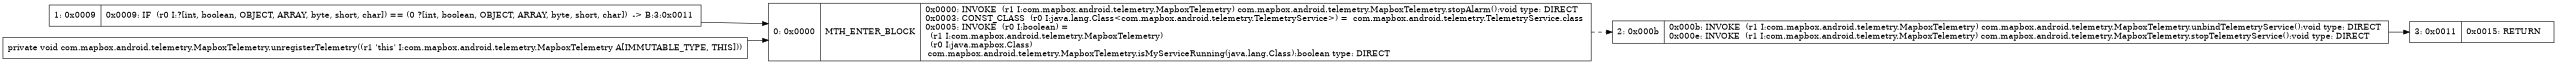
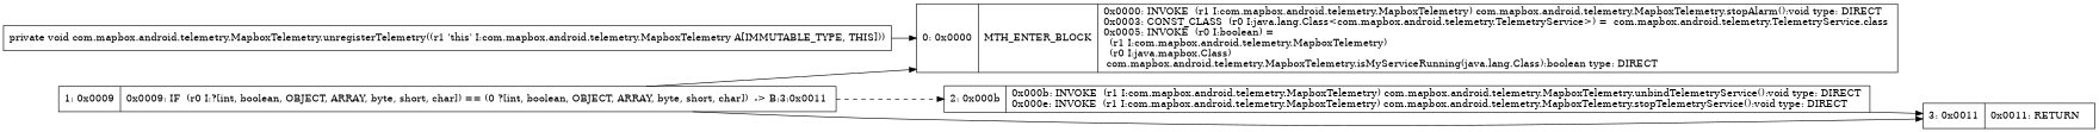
  digraph {
    rankdir=LR
    node [shape=record]
    n1 [label="{0\:\ 0x0000|MTH_ENTER_BLOCK\l|0x0000: INVOKE  (r1 I:com.mapbox.android.telemetry.MapboxTelemetry) com.mapbox.android.telemetry.MapboxTelemetry.stopAlarm():void type: DIRECT \l0x0003: CONST_CLASS  (r0 I:java.lang.Class\<com.mapbox.android.telemetry.TelemetryService\>) =  com.mapbox.android.telemetry.TelemetryService.class \l0x0005: INVOKE  (r0 I:boolean) = \l  (r1 I:com.mapbox.android.telemetry.MapboxTelemetry)\l  (r0 I:java.mapbox.Class)\l com.mapbox.android.telemetry.MapboxTelemetry.isMyServiceRunning(java.lang.Class):boolean type: DIRECT \l}"]
    n2 [label="{1\:\ 0x0009|0x0009: IF  (r0 I:?[int, boolean, OBJECT, ARRAY, byte, short, char]) == (0 ?[int, boolean, OBJECT, ARRAY, byte, short, char])  \-\> B:3:0x0011 \l}"]
    n3 [label="{2\:\ 0x000b|0x000b: INVOKE  (r1 I:com.mapbox.android.telemetry.MapboxTelemetry) com.mapbox.android.telemetry.MapboxTelemetry.unbindTelemetryService():void type: DIRECT \l0x000e: INVOKE  (r1 I:com.mapbox.android.telemetry.MapboxTelemetry) com.mapbox.android.telemetry.MapboxTelemetry.stopTelemetryService():void type: DIRECT \l}"]
-   n4 [label="{3\:\ 0x0011|0x0015: RETURN   \l}"]
+   n4 [label="{3\:\ 0x0011|0x0011: RETURN   \l}"]
    n5 [label="{private void com.mapbox.android.telemetry.MapboxTelemetry.unregisterTelemetry((r1 'this' I:com.mapbox.android.telemetry.MapboxTelemetry A[IMMUTABLE_TYPE, THIS])) }"]
    n2 -> n1
-   n1 -> n3 [style=dashed]
+   n2 -> n3 [style=dashed]
+   n2 -> n4
    n3 -> n4
    n5 -> n1
  }
